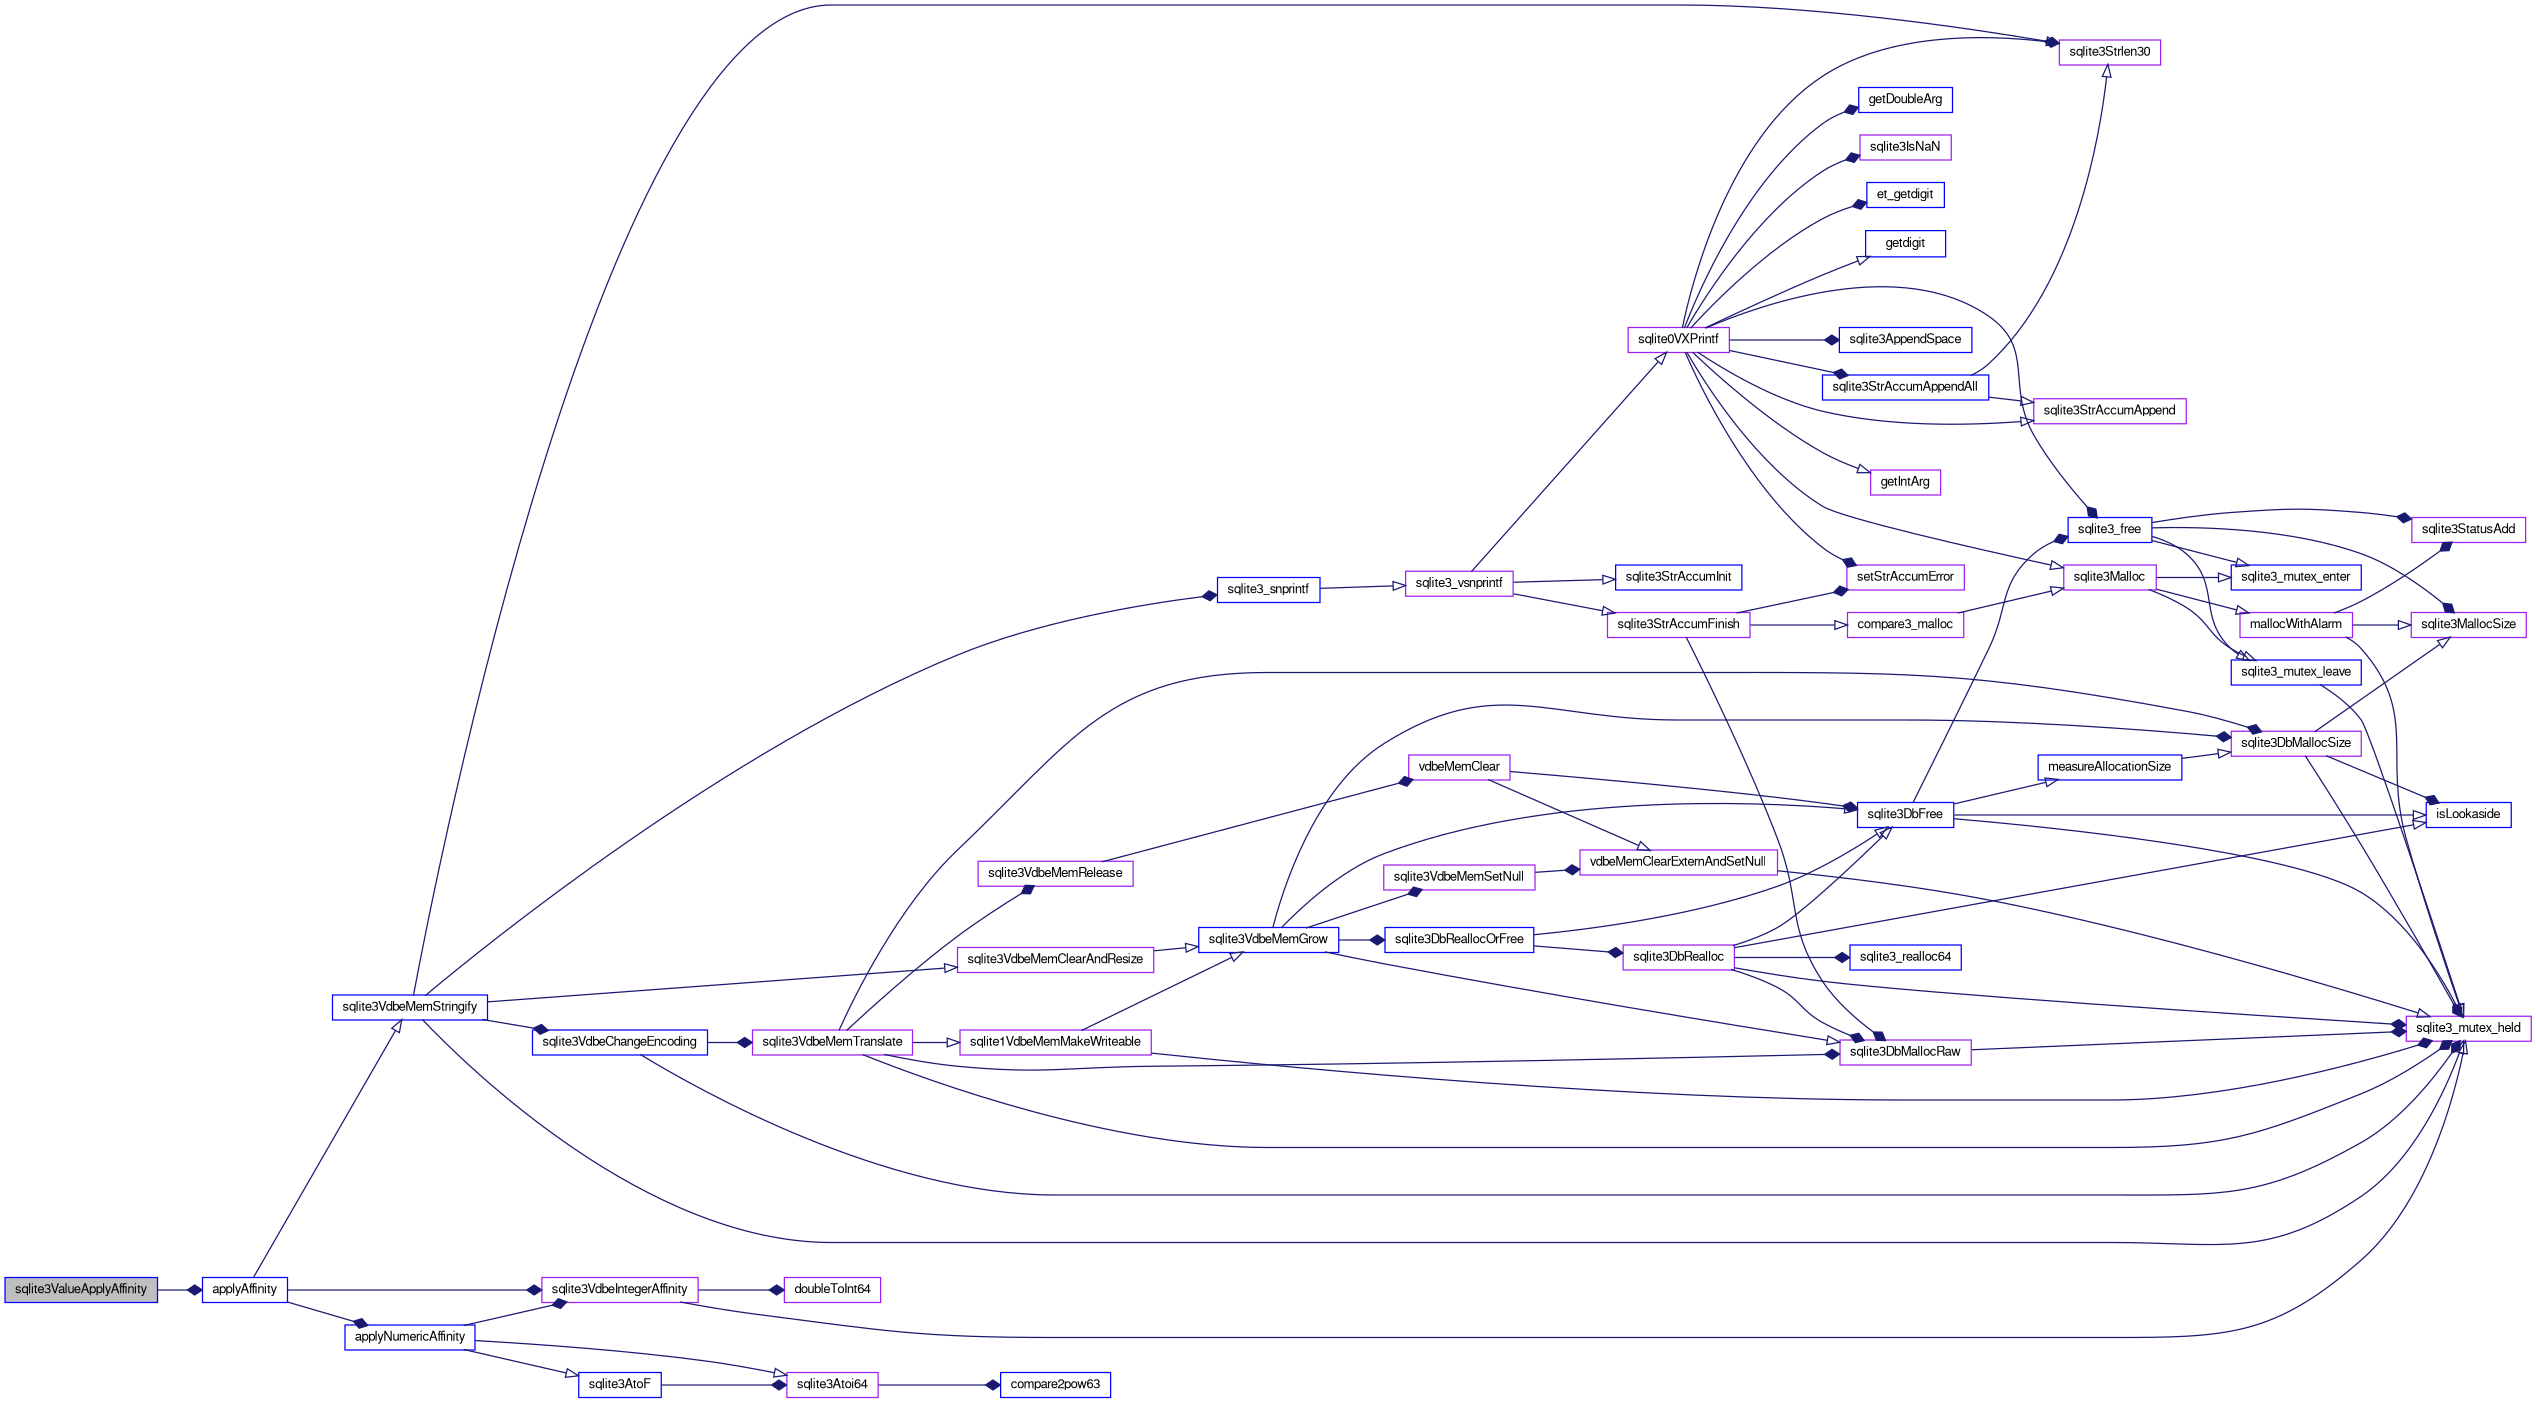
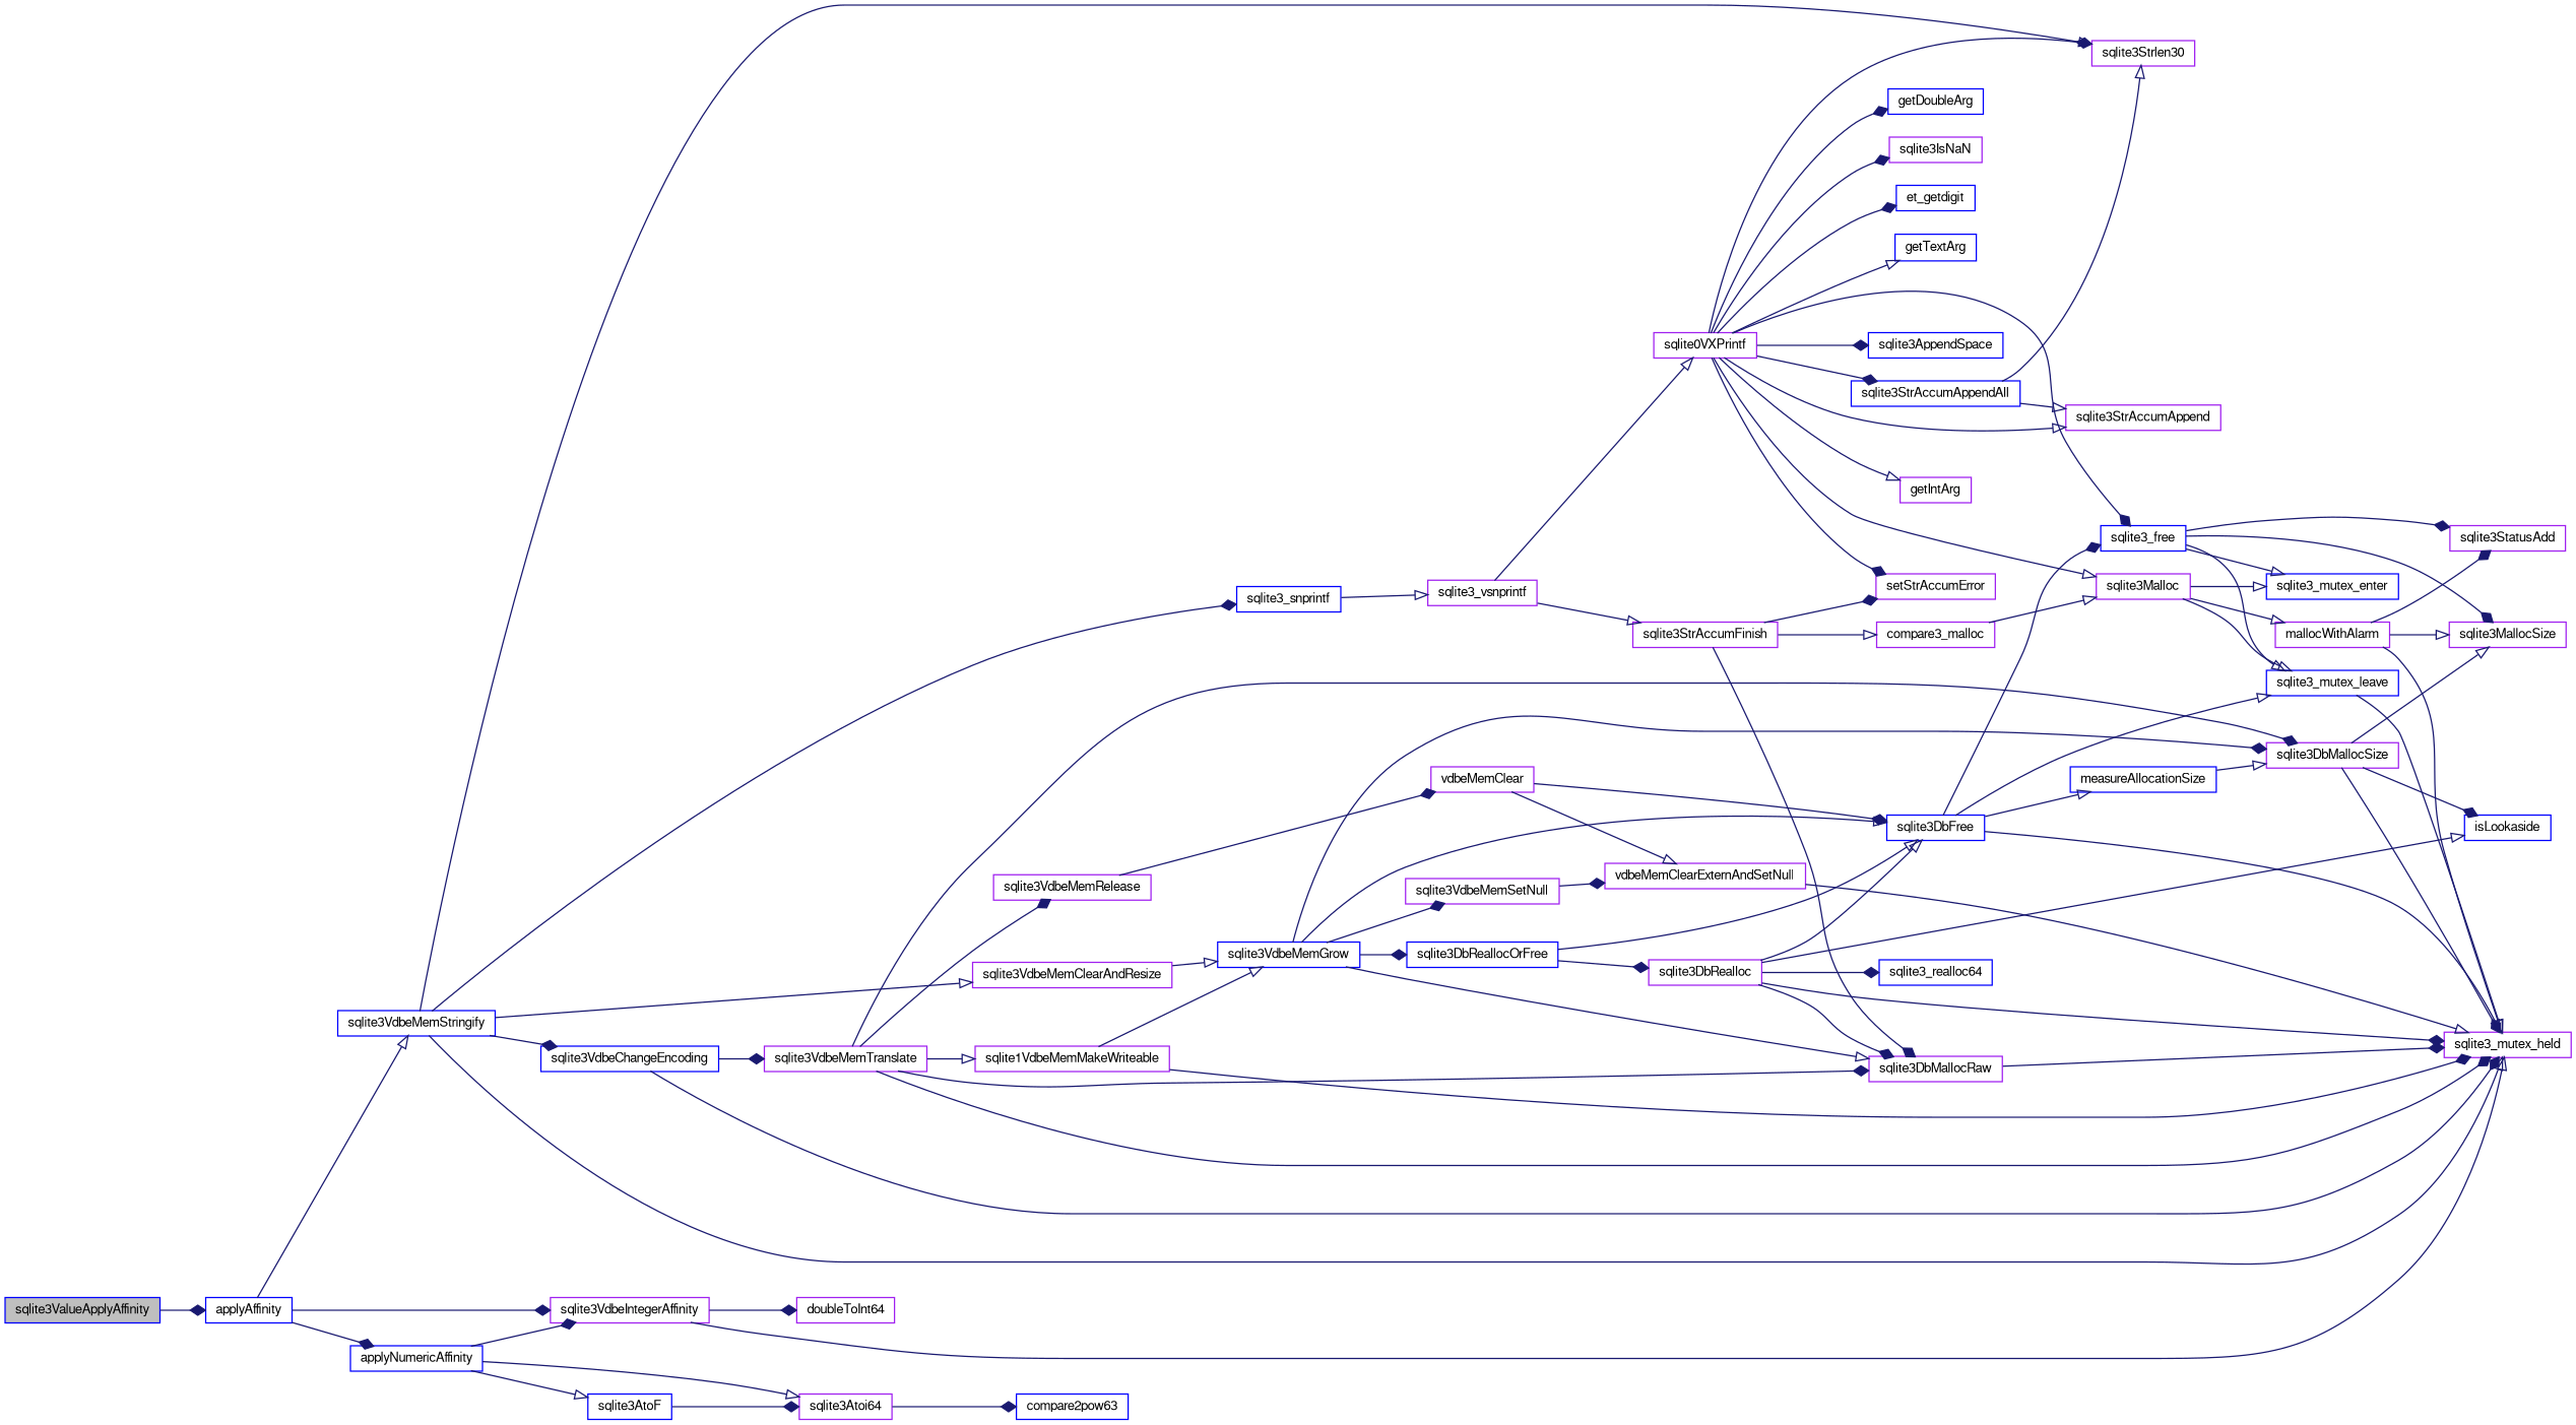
  digraph {
    rankdir=LR
    node [color=purple fillcolor=white fontname=FreeSans fontsize=10 shape=record style=filled]
    edge [arrowhead=diamond color=midnightblue fontname=FreeSans fontsize=10 labelfontname=FreeSans labelfontsize=10 style=solid]
    n1 [color=blue fillcolor=grey75 fontcolor=black height=0.2 label=sqlite3ValueApplyAffinity width=0.4]
    n2 [color=blue height=0.2 label=applyAffinity width=0.4]
    n3 [color=blue height=0.2 label=applyNumericAffinity width=0.4]
    n4 [height=0.2 label=sqlite3VdbeIntegerAffinity width=0.4]
    n5 [color=blue height=0.2 label=sqlite3VdbeMemStringify width=0.4]
    n6 [color=blue height=0.2 label=sqlite3AtoF width=0.4]
    n7 [height=0.2 label=sqlite3Atoi64 width=0.4]
    n8 [height=0.2 label=sqlite3_mutex_held width=0.4]
    n9 [height=0.2 label=doubleToInt64 width=0.4]
    n10 [height=0.2 label=sqlite3VdbeMemClearAndResize width=0.4]
    n11 [color=blue height=0.2 label=sqlite3_snprintf width=0.4]
    n12 [height=0.2 label=sqlite3Strlen30 width=0.4]
    n13 [color=blue height=0.2 label=sqlite3VdbeChangeEncoding width=0.4]
    n14 [color=blue height=0.2 label=compare2pow63 width=0.4]
    n15 [color=blue height=0.2 label=sqlite3VdbeMemGrow width=0.4]
    n16 [height=0.2 label=sqlite3_vsnprintf width=0.4]
    n17 [height=0.2 label=sqlite3VdbeMemTranslate width=0.4]
    n18 [height=0.2 label=sqlite3DbMallocSize width=0.4]
    n19 [color=blue height=0.2 label=sqlite3DbReallocOrFree width=0.4]
    n20 [height=0.2 label=sqlite3DbMallocRaw width=0.4]
    n21 [color=blue height=0.2 label=sqlite3DbFree width=0.4]
    n22 [height=0.2 label=sqlite3VdbeMemSetNull width=0.4]
    n23 [height=0.2 label=sqlite3MallocSize width=0.4]
    n24 [color=blue height=0.2 label=isLookaside width=0.4]
    n25 [height=0.2 label=sqlite3DbRealloc width=0.4]
    n26 [color=blue height=0.2 label=measureAllocationSize width=0.4]
    n27 [color=blue height=0.2 label=sqlite3_free width=0.4]
    n28 [height=0.2 label=vdbeMemClearExternAndSetNull width=0.4]
    n29 [color=blue height=0.2 label=sqlite3_realloc64 width=0.4]
    n30 [height=0.2 label=sqlite3Malloc width=0.4]
    n31 [color=blue height=0.2 label=sqlite3_mutex_enter width=0.4]
    n32 [height=0.2 label=mallocWithAlarm width=0.4]
    n33 [color=blue height=0.2 label=sqlite3_mutex_leave width=0.4]
    n34 [height=0.2 label=sqlite3StatusAdd width=0.4]
-   n35 [color=blue height=0.2 label=sqlite3StrAccumInit width=0.4]
    n36 [height=0.2 label=sqlite0VXPrintf width=0.4]
    n37 [height=0.2 label=sqlite3StrAccumFinish width=0.4]
    n38 [height=0.2 label=sqlite3StrAccumAppend width=0.4]
    n39 [height=0.2 label=getIntArg width=0.4]
    n40 [height=0.2 label=setStrAccumError width=0.4]
    n41 [color=blue height=0.2 label=getDoubleArg width=0.4]
    n42 [height=0.2 label=sqlite3IsNaN width=0.4]
    n43 [color=blue height=0.2 label=et_getdigit width=0.4]
-   n44 [color=blue height=0.2 label=getdigit width=0.4]
+   n44 [color=blue height=0.2 label=getTextArg width=0.4]
    n45 [color=blue height=0.2 label=sqlite3StrAccumAppendAll width=0.4]
    n46 [color=blue height=0.2 label=sqlite3AppendSpace width=0.4]
    n47 [height=0.2 label=compare3_malloc width=0.4]
    n48 [height=0.2 label=sqlite1VdbeMemMakeWriteable width=0.4]
    n49 [height=0.2 label=sqlite3VdbeMemRelease width=0.4]
    n50 [height=0.2 label=vdbeMemClear width=0.4]
    n1 -> n2
    n2 -> n3
    n2 -> n4
    n2 -> n5 [arrowhead=onormal]
    n3 -> n4
    n3 -> n6 [arrowhead=onormal]
    n3 -> n7 [arrowhead=onormal]
    n4 -> n8 [arrowhead=onormal]
    n4 -> n9
    n5 -> n8 [arrowhead=onormal]
    n5 -> n10 [arrowhead=onormal]
    n5 -> n11
    n5 -> n12 [arrowhead=onormal]
    n5 -> n13
    n6 -> n7
    n7 -> n14
    n10 -> n15 [arrowhead=onormal]
    n11 -> n16 [arrowhead=onormal]
    n13 -> n8
    n13 -> n17
    n15 -> n18
    n15 -> n19
    n15 -> n20 [arrowhead=onormal]
    n15 -> n21 [arrowhead=onormal]
    n15 -> n22
-   n16 -> n35 [arrowhead=onormal]
    n16 -> n36 [arrowhead=onormal]
    n16 -> n37 [arrowhead=onormal]
    n17 -> n8
    n17 -> n18
    n17 -> n20
    n17 -> n48 [arrowhead=onormal]
    n17 -> n49
    n18 -> n8
    n18 -> n23 [arrowhead=onormal]
    n18 -> n24
    n19 -> n21 [arrowhead=onormal]
    n19 -> n25
    n20 -> n8
    n21 -> n8 [arrowhead=onormal]
-   n21 -> n24 [arrowhead=onormal]
+   n21 -> n33 [arrowhead=onormal]
    n21 -> n26 [arrowhead=onormal]
    n21 -> n27
    n22 -> n28
    n25 -> n8
    n25 -> n20
    n25 -> n21 [arrowhead=onormal]
    n25 -> n24 [arrowhead=onormal]
    n25 -> n29
    n26 -> n18 [arrowhead=onormal]
    n27 -> n23
    n27 -> n31 [arrowhead=onormal]
    n27 -> n33 [arrowhead=onormal]
    n27 -> n34
    n28 -> n8 [arrowhead=onormal]
    n30 -> n31 [arrowhead=onormal]
    n30 -> n32 [arrowhead=onormal]
    n30 -> n33 [arrowhead=onormal]
    n32 -> n8 [arrowhead=onormal]
    n32 -> n23 [arrowhead=onormal]
    n32 -> n34
    n33 -> n8 [arrowhead=onormal]
    n36 -> n12
    n36 -> n27
    n36 -> n30 [arrowhead=onormal]
    n36 -> n38 [arrowhead=onormal]
    n36 -> n39 [arrowhead=onormal]
    n36 -> n40
    n36 -> n41
    n36 -> n42
    n36 -> n43
    n36 -> n44 [arrowhead=onormal]
    n36 -> n45
    n36 -> n46
    n37 -> n20
    n37 -> n40
    n37 -> n47 [arrowhead=onormal]
    n45 -> n12 [arrowhead=onormal]
    n45 -> n38 [arrowhead=onormal]
    n47 -> n30 [arrowhead=onormal]
    n48 -> n8
    n48 -> n15 [arrowhead=onormal]
    n49 -> n50
    n50 -> n21
    n50 -> n28 [arrowhead=onormal]
  }
